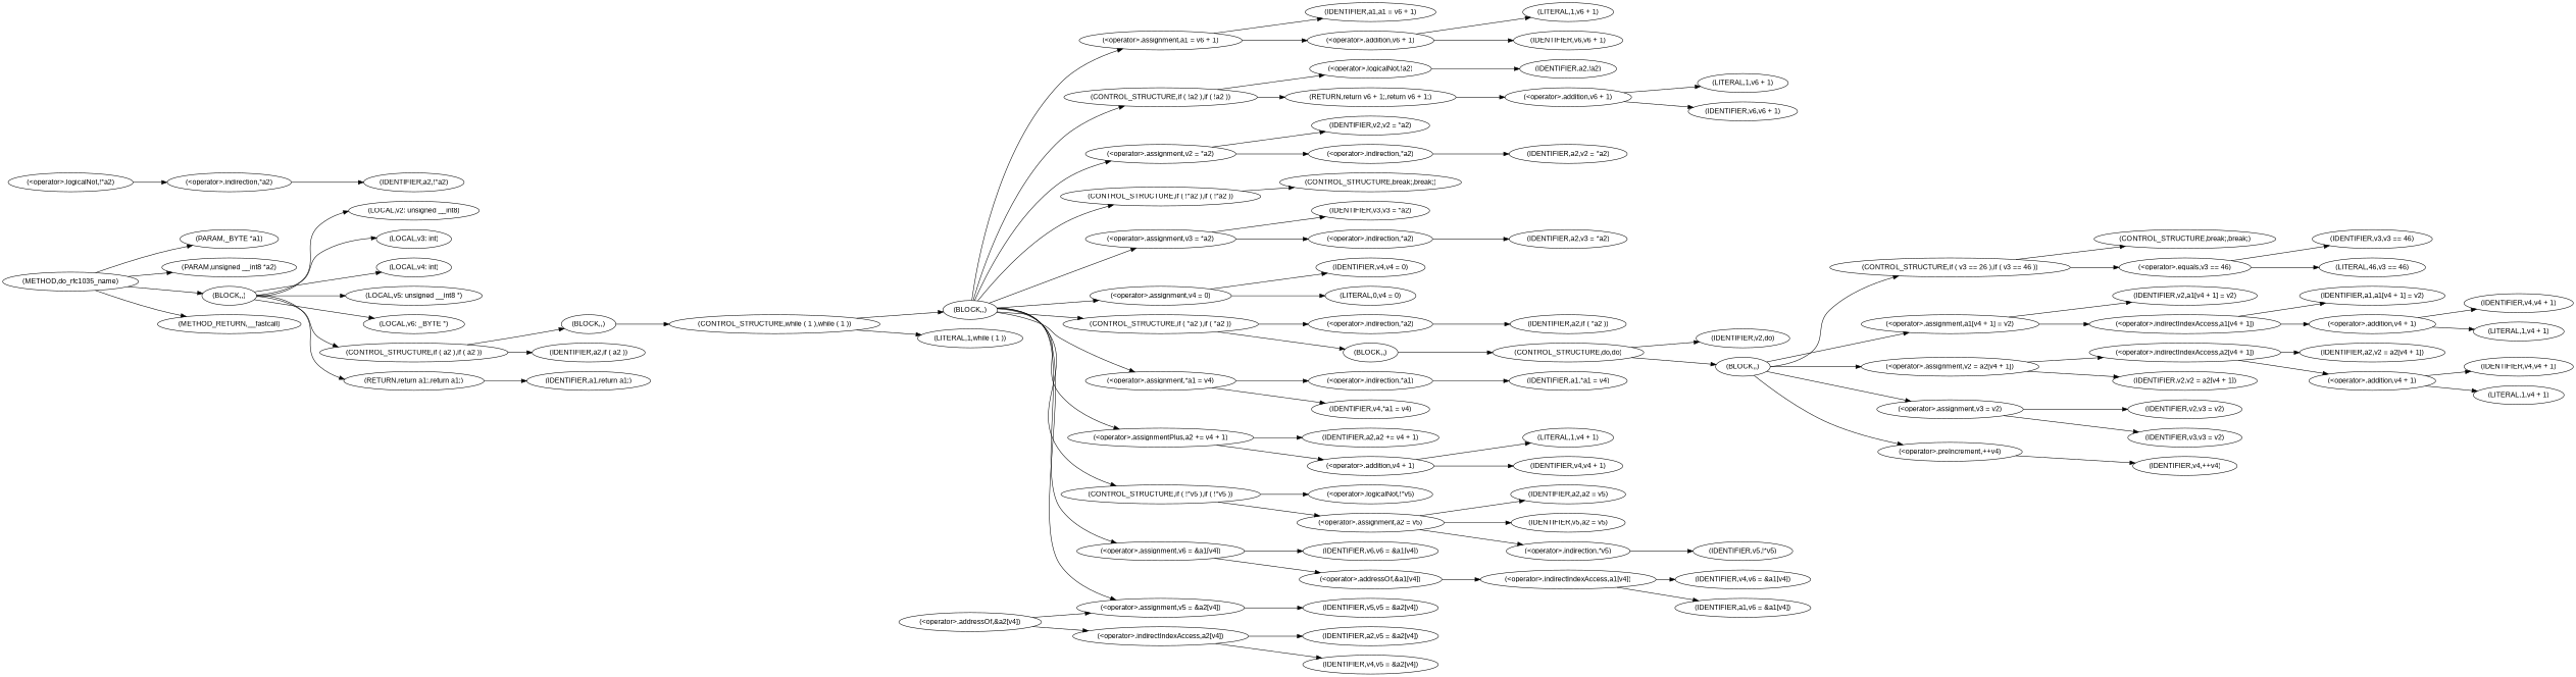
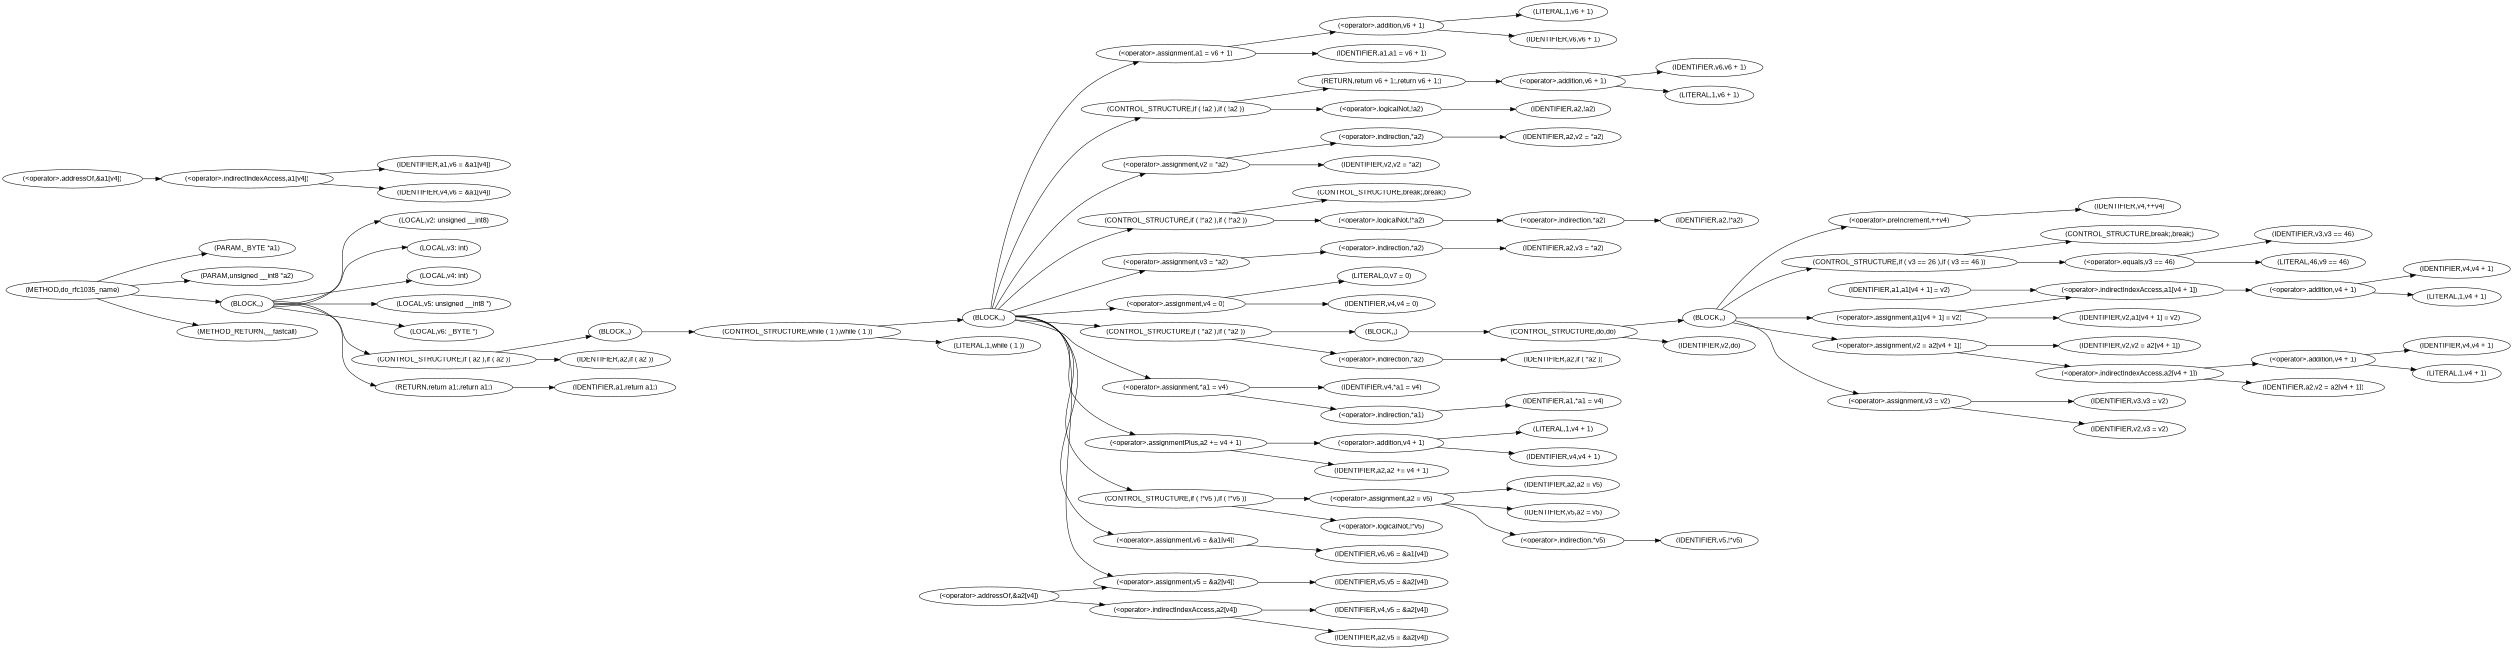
  digraph {
    fontname="Liberation Sans"
    rankdir=LR
    node [fontname="Liberation Sans"]
    edge [fontname="Liberation Sans"]
    n1 [label="(METHOD,do_rfc1035_name)"]
    n2 [label="(PARAM,_BYTE *a1)"]
    n3 [label="(PARAM,unsigned __int8 *a2)"]
    n4 [label="(BLOCK,,)"]
    n5 [label="(METHOD_RETURN,__fastcall)"]
    n6 [label="(LOCAL,v2: unsigned __int8)"]
    n7 [label="(LOCAL,v3: int)"]
    n8 [label="(LOCAL,v4: int)"]
    n9 [label="(LOCAL,v5: unsigned __int8 *)"]
    n10 [label="(LOCAL,v6: _BYTE *)"]
    n11 [label="(CONTROL_STRUCTURE,if ( a2 ),if ( a2 ))"]
    n12 [label="(RETURN,return a1;,return a1;)"]
    n13 [label="(IDENTIFIER,a2,if ( a2 ))"]
    n14 [label="(BLOCK,,)"]
    n15 [label="(IDENTIFIER,a1,return a1;)"]
    n16 [label="(CONTROL_STRUCTURE,while ( 1 ),while ( 1 ))"]
    n17 [label="(LITERAL,1,while ( 1 ))"]
    n18 [label="(BLOCK,,)"]
    n19 [label="(<operator>.assignment,v2 = *a2)"]
    n20 [label="(CONTROL_STRUCTURE,if ( !*a2 ),if ( !*a2 ))"]
    n21 [label="(<operator>.assignment,v3 = *a2)"]
    n22 [label="(<operator>.assignment,v4 = 0)"]
    n23 [label="(CONTROL_STRUCTURE,if ( *a2 ),if ( *a2 ))"]
    n24 [label="(<operator>.assignment,*a1 = v4)"]
    n25 [label="(<operator>.assignment,v5 = &a2[v4])"]
    n26 [label="(<operator>.assignmentPlus,a2 += v4 + 1)"]
    n27 [label="(CONTROL_STRUCTURE,if ( !*v5 ),if ( !*v5 ))"]
    n28 [label="(<operator>.assignment,v6 = &a1[v4])"]
    n29 [label="(<operator>.assignment,a1 = v6 + 1)"]
    n30 [label="(CONTROL_STRUCTURE,if ( !a2 ),if ( !a2 ))"]
    n31 [label="(IDENTIFIER,v2,v2 = *a2)"]
    n32 [label="(<operator>.indirection,*a2)"]
    n33 [label="(<operator>.logicalNot,!*a2)"]
    n34 [label="(CONTROL_STRUCTURE,break;,break;)"]
-   n35 [label="(IDENTIFIER,v3,v3 = *a2)"]
    n36 [label="(<operator>.indirection,*a2)"]
    n37 [label="(IDENTIFIER,v4,v4 = 0)"]
-   n38 [label="(LITERAL,0,v4 = 0)"]
+   n38 [label="(LITERAL,0,v7 = 0)"]
    n39 [label="(<operator>.indirection,*a2)"]
    n40 [label="(BLOCK,,)"]
    n41 [label="(<operator>.indirection,*a1)"]
    n42 [label="(IDENTIFIER,v4,*a1 = v4)"]
    n43 [label="(IDENTIFIER,v5,v5 = &a2[v4])"]
    n44 [label="(IDENTIFIER,a2,a2 += v4 + 1)"]
    n45 [label="(<operator>.addition,v4 + 1)"]
    n46 [label="(<operator>.logicalNot,!*v5)"]
    n47 [label="(<operator>.assignment,a2 = v5)"]
    n48 [label="(IDENTIFIER,v6,v6 = &a1[v4])"]
    n49 [label="(<operator>.addressOf,&a1[v4])"]
    n50 [label="(IDENTIFIER,a1,a1 = v6 + 1)"]
    n51 [label="(<operator>.addition,v6 + 1)"]
    n52 [label="(<operator>.logicalNot,!a2)"]
    n53 [label="(RETURN,return v6 + 1;,return v6 + 1;)"]
    n54 [label="(IDENTIFIER,a2,v2 = *a2)"]
    n55 [label="(<operator>.indirection,*a2)"]
    n56 [label="(IDENTIFIER,a2,!*a2)"]
    n57 [label="(IDENTIFIER,a2,v3 = *a2)"]
    n58 [label="(IDENTIFIER,a2,if ( *a2 ))"]
    n59 [label="(CONTROL_STRUCTURE,do,do)"]
    n60 [label="(BLOCK,,)"]
    n61 [label="(IDENTIFIER,v2,do)"]
    n62 [label="(CONTROL_STRUCTURE,if ( v3 == 26 ),if ( v3 == 46 ))"]
    n63 [label="(<operator>.assignment,a1[v4 + 1] = v2)"]
    n64 [label="(<operator>.assignment,v2 = a2[v4 + 1])"]
    n65 [label="(<operator>.assignment,v3 = v2)"]
    n66 [label="(<operator>.preIncrement,++v4)"]
    n67 [label="(<operator>.equals,v3 == 46)"]
    n68 [label="(CONTROL_STRUCTURE,break;,break;)"]
    n69 [label="(<operator>.indirectIndexAccess,a1[v4 + 1])"]
    n70 [label="(IDENTIFIER,v2,a1[v4 + 1] = v2)"]
    n71 [label="(IDENTIFIER,v2,v2 = a2[v4 + 1])"]
    n72 [label="(<operator>.indirectIndexAccess,a2[v4 + 1])"]
    n73 [label="(IDENTIFIER,v3,v3 = v2)"]
    n74 [label="(IDENTIFIER,v2,v3 = v2)"]
    n75 [label="(IDENTIFIER,v4,++v4)"]
    n76 [label="(IDENTIFIER,v3,v3 == 46)"]
-   n77 [label="(LITERAL,46,v3 == 46)"]
+   n77 [label="(LITERAL,46,v9 == 46)"]
    n78 [label="(IDENTIFIER,a1,a1[v4 + 1] = v2)"]
    n79 [label="(<operator>.addition,v4 + 1)"]
    n80 [label="(IDENTIFIER,v4,v4 + 1)"]
    n81 [label="(LITERAL,1,v4 + 1)"]
    n82 [label="(IDENTIFIER,a2,v2 = a2[v4 + 1])"]
    n83 [label="(<operator>.addition,v4 + 1)"]
    n84 [label="(IDENTIFIER,v4,v4 + 1)"]
    n85 [label="(LITERAL,1,v4 + 1)"]
    n86 [label="(IDENTIFIER,a1,*a1 = v4)"]
    n87 [label="(<operator>.addressOf,&a2[v4])"]
    n88 [label="(<operator>.indirectIndexAccess,a2[v4])"]
    n89 [label="(IDENTIFIER,a2,v5 = &a2[v4])"]
    n90 [label="(IDENTIFIER,v4,v5 = &a2[v4])"]
    n91 [label="(IDENTIFIER,v4,v4 + 1)"]
    n92 [label="(LITERAL,1,v4 + 1)"]
    n93 [label="(<operator>.indirection,*v5)"]
    n94 [label="(IDENTIFIER,a2,a2 = v5)"]
    n95 [label="(IDENTIFIER,v5,a2 = v5)"]
    n96 [label="(IDENTIFIER,v5,!*v5)"]
    n97 [label="(<operator>.indirectIndexAccess,a1[v4])"]
    n98 [label="(IDENTIFIER,a1,v6 = &a1[v4])"]
    n99 [label="(IDENTIFIER,v4,v6 = &a1[v4])"]
    n100 [label="(IDENTIFIER,v6,v6 + 1)"]
    n101 [label="(LITERAL,1,v6 + 1)"]
    n102 [label="(IDENTIFIER,a2,!a2)"]
    n103 [label="(<operator>.addition,v6 + 1)"]
    n104 [label="(IDENTIFIER,v6,v6 + 1)"]
    n105 [label="(LITERAL,1,v6 + 1)"]
    n1 -> n2
    n1 -> n3
    n1 -> n4
    n1 -> n5
    n4 -> n6
    n4 -> n7
    n4 -> n8
    n4 -> n9
    n4 -> n10
    n4 -> n11
    n4 -> n12
    n11 -> n13
    n11 -> n14
    n12 -> n15
    n14 -> n16
    n16 -> n17
    n16 -> n18
    n18 -> n19
    n18 -> n20
    n18 -> n21
    n18 -> n22
    n18 -> n23
    n18 -> n24
    n18 -> n25
    n18 -> n26
    n18 -> n27
    n18 -> n28
    n18 -> n29
    n18 -> n30
    n19 -> n31
    n19 -> n32
+   n20 -> n33
    n20 -> n34
-   n21 -> n35
    n21 -> n36
    n22 -> n37
    n22 -> n38
    n23 -> n39
    n23 -> n40
    n24 -> n41
    n24 -> n42
    n25 -> n43
    n26 -> n44
    n26 -> n45
    n27 -> n46
    n27 -> n47
    n28 -> n48
-   n28 -> n49
    n29 -> n50
    n29 -> n51
    n30 -> n52
    n30 -> n53
    n32 -> n54
    n33 -> n55
    n36 -> n57
    n39 -> n58
    n40 -> n59
    n41 -> n86
    n45 -> n91
    n45 -> n92
    n47 -> n93
    n47 -> n94
    n47 -> n95
    n49 -> n97
    n51 -> n100
    n51 -> n101
    n52 -> n102
    n53 -> n103
    n55 -> n56
    n59 -> n60
    n59 -> n61
    n60 -> n62
    n60 -> n63
    n60 -> n64
    n60 -> n65
    n60 -> n66
    n62 -> n67
    n62 -> n68
    n63 -> n69
    n63 -> n70
    n64 -> n71
    n64 -> n72
    n65 -> n73
    n65 -> n74
    n66 -> n75
    n67 -> n76
    n67 -> n77
-   n69 -> n78
+   n78 -> n69
    n69 -> n79
    n72 -> n82
    n72 -> n83
    n79 -> n80
    n79 -> n81
    n83 -> n84
    n83 -> n85
    n87 -> n25
    n87 -> n88
    n88 -> n89
    n88 -> n90
    n93 -> n96
    n97 -> n98
    n97 -> n99
    n103 -> n104
    n103 -> n105
  }
